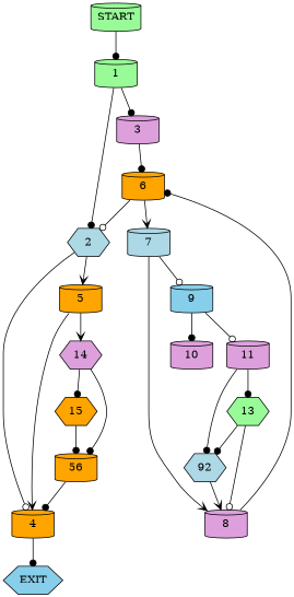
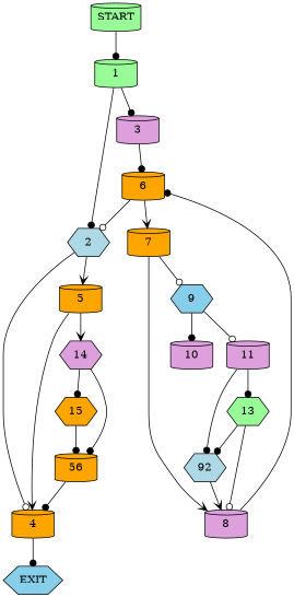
  digraph {
    node [fillcolor=plum shape=cylinder style=filled]
    edge [arrowhead=dot]
    n1 [fillcolor=palegreen label=START]
    1 [fillcolor=palegreen]
    2 [fillcolor=lightblue shape=hexagon]
    3
    n5 [fillcolor=skyblue label=EXIT shape=hexagon]
    4 [fillcolor=orange]
    5 [fillcolor=orange]
    6 [fillcolor=orange]
    14 [shape=hexagon]
-   7 [fillcolor=lightblue]
+   7 [fillcolor=orange]
    15 [fillcolor=orange shape=hexagon]
    n12 [fillcolor=orange label=56]
    8
-   9 [fillcolor=skyblue]
+   9 [fillcolor=skyblue shape=hexagon]
    10
    11
    n17 [fillcolor=lightblue label=92 shape=hexagon]
    13 [fillcolor=palegreen shape=hexagon]
    n1 -> 1
    1 -> 2
    1 -> 3
    2 -> 4 [arrowhead=odot]
    2 -> 5 [arrowhead=vee]
    3 -> 6
    4 -> n5
    5 -> 4 [arrowhead=vee]
    5 -> 14 [arrowhead=vee]
    6 -> 2 [arrowhead=odot]
    6 -> 7 [arrowhead=vee]
    14 -> 15
    14 -> n12
    7 -> 8 [arrowhead=vee]
    7 -> 9 [arrowhead=odot]
    15 -> n12
    n12 -> 4
    8 -> 6
    9 -> 10
    9 -> 11 [arrowhead=odot]
    11 -> n17
    11 -> 13
    n17 -> 8 [arrowhead=vee]
    13 -> 8 [arrowhead=odot]
    13 -> n17
  }
